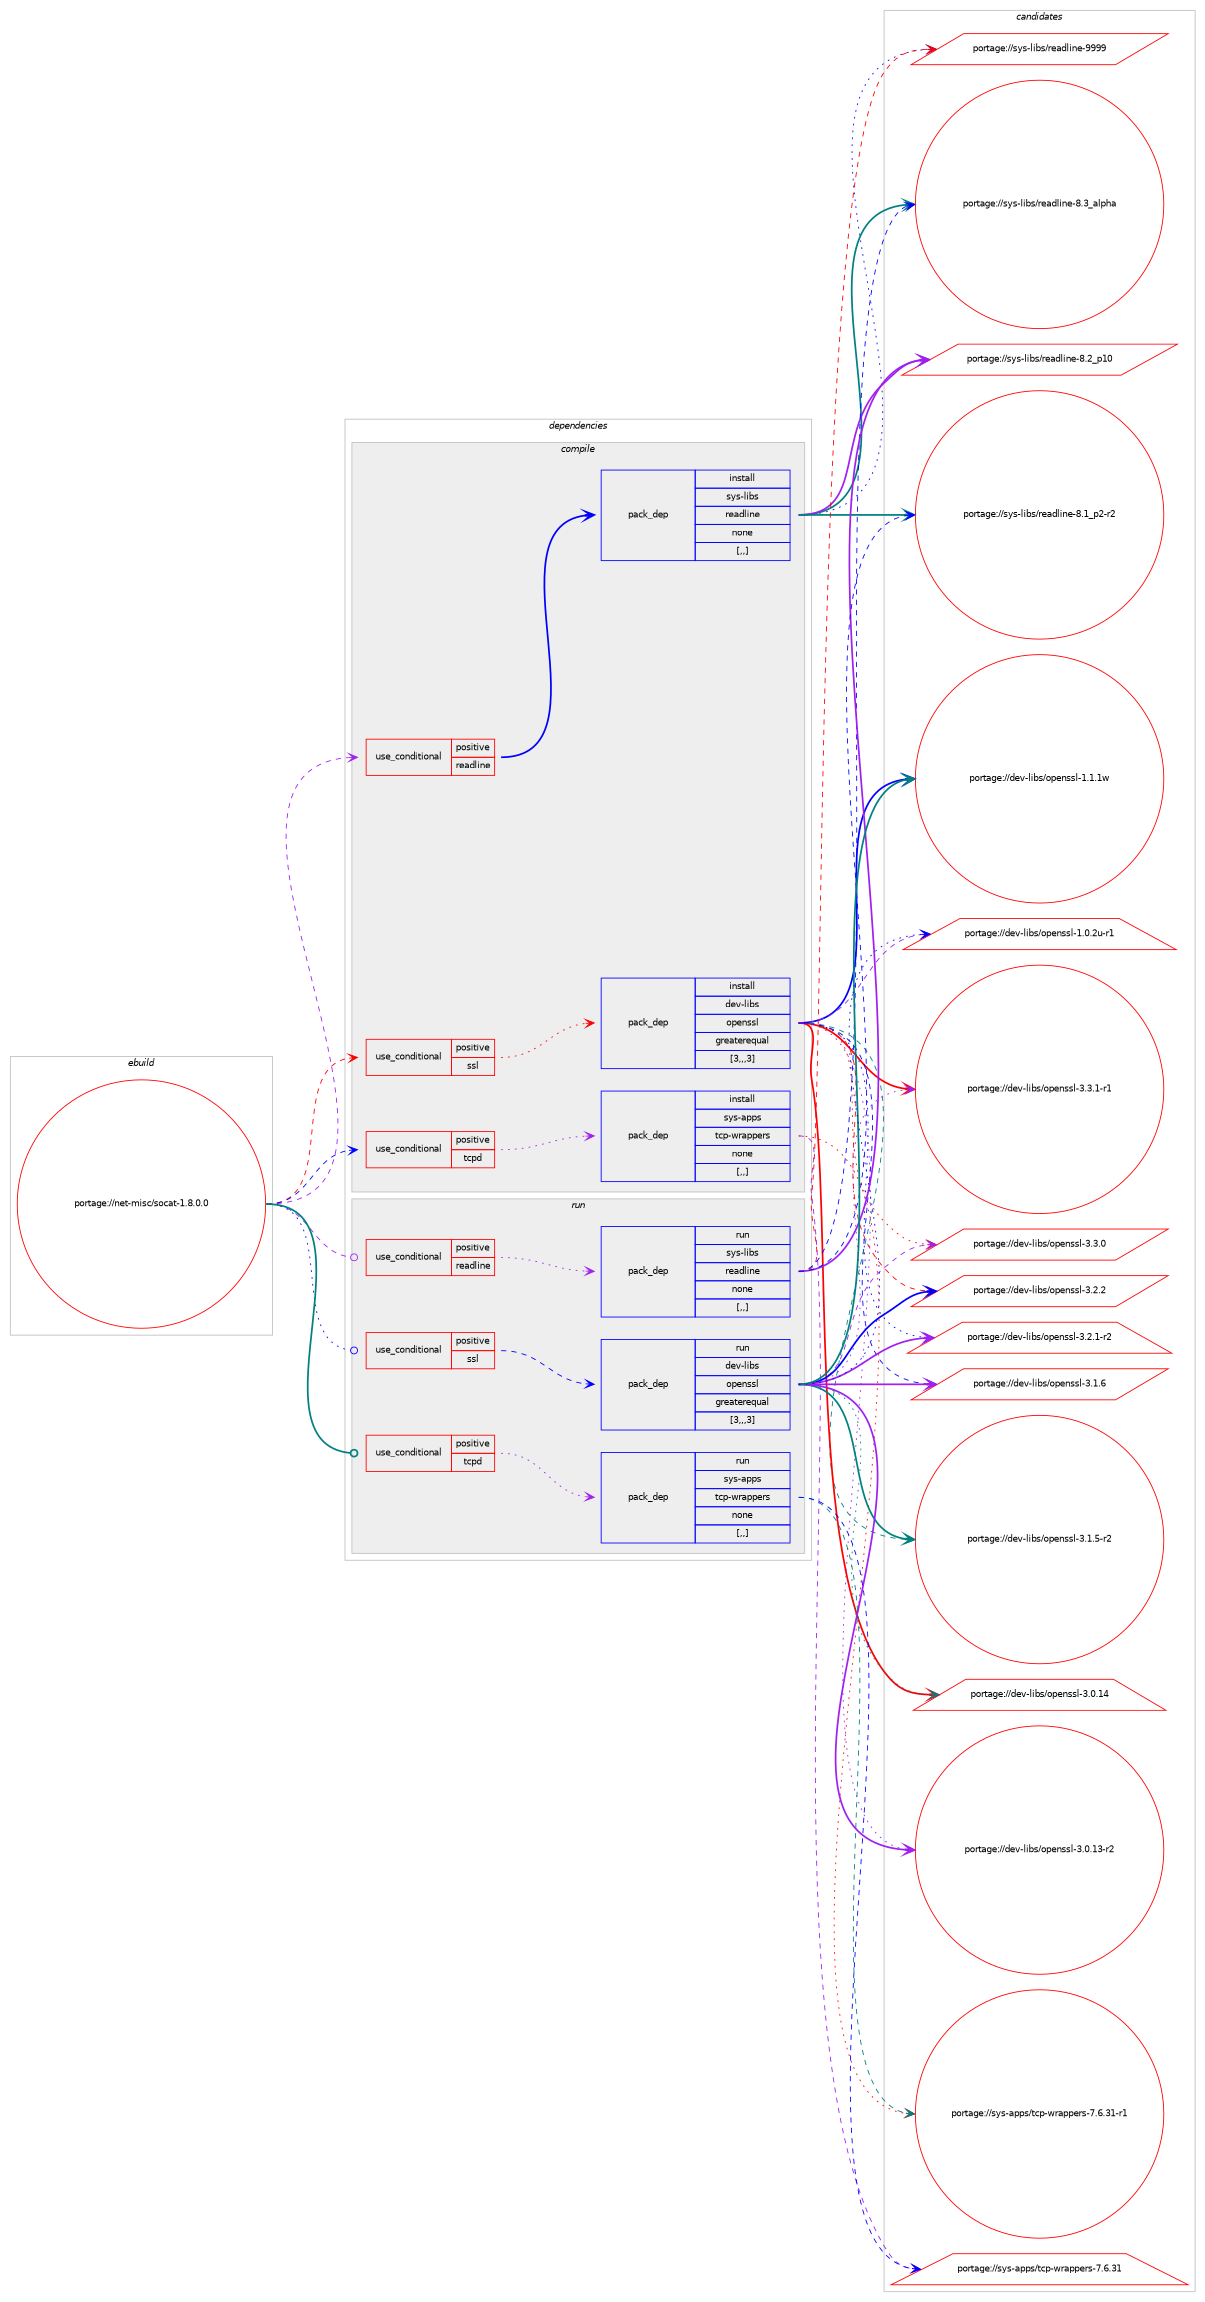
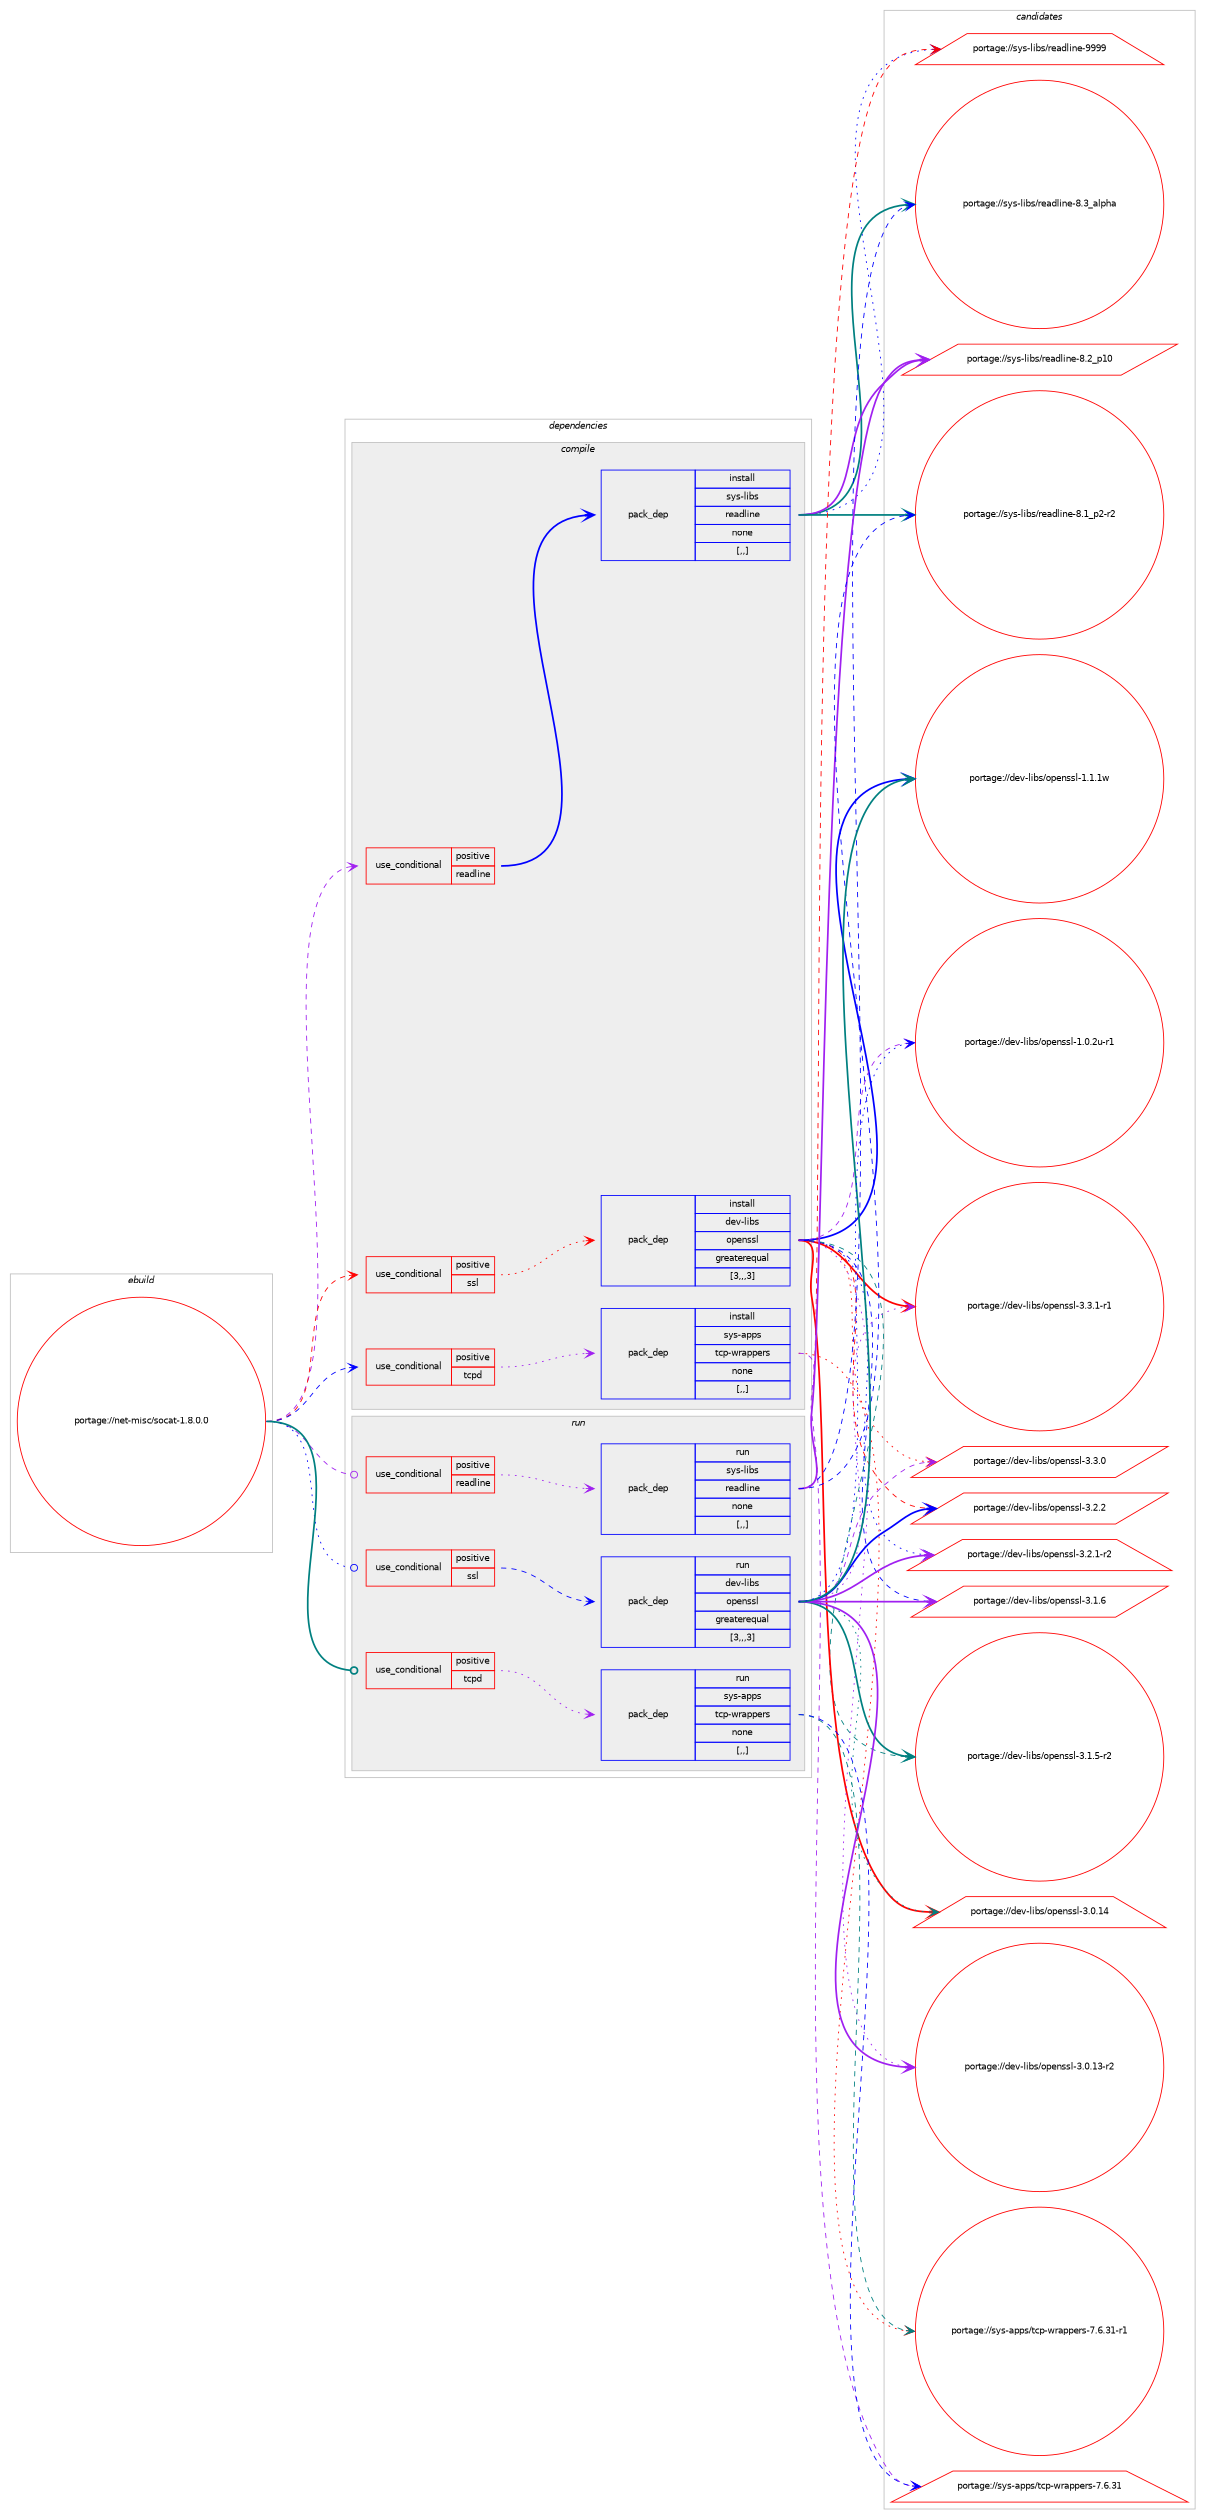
  digraph {
    compound=true
    concentrate=true
    fontname=Helvetica
    fontsize=10
    newrank=true
    rankdir=LR
    ranksep=1.5
    node [color=red fontname=Helvetica fontsize=10 shape=none]
    edge [arrowhead=vee color=purple headport=w style=dashed tailport=e weight=100]
    n1 [label="portage://net-misc/socat-1.8.0.0" shape=circle width=4]
    n2 [color=blue label=<<TABLE BORDER="0" CELLBORDER="1" CELLSPACING="0" CELLPADDING="4" WIDTH="220"><TR><TD ROWSPAN="6" CELLPADDING="30">pack_dep</TD></TR><TR><TD WIDTH="110">install</TD></TR><TR><TD>sys-libs</TD></TR><TR><TD>readline</TD></TR><TR><TD>none</TD></TR><TR><TD>[,,]</TD></TR></TABLE>>]
    n3 [label=<<TABLE BORDER="0" CELLBORDER="1" CELLSPACING="0" CELLPADDING="4"><TR><TD ROWSPAN="3" CELLPADDING="10">use_conditional</TD></TR><TR><TD>positive</TD></TR><TR><TD>readline</TD></TR></TABLE>>]
    n4 [color=blue label=<<TABLE BORDER="0" CELLBORDER="1" CELLSPACING="0" CELLPADDING="4" WIDTH="220"><TR><TD ROWSPAN="6" CELLPADDING="30">pack_dep</TD></TR><TR><TD WIDTH="110">install</TD></TR><TR><TD>dev-libs</TD></TR><TR><TD>openssl</TD></TR><TR><TD>greaterequal</TD></TR><TR><TD>[3,,,3]</TD></TR></TABLE>>]
    n5 [label=<<TABLE BORDER="0" CELLBORDER="1" CELLSPACING="0" CELLPADDING="4"><TR><TD ROWSPAN="3" CELLPADDING="10">use_conditional</TD></TR><TR><TD>positive</TD></TR><TR><TD>ssl</TD></TR></TABLE>>]
    n6 [color=blue label=<<TABLE BORDER="0" CELLBORDER="1" CELLSPACING="0" CELLPADDING="4" WIDTH="220"><TR><TD ROWSPAN="6" CELLPADDING="30">pack_dep</TD></TR><TR><TD WIDTH="110">install</TD></TR><TR><TD>sys-apps</TD></TR><TR><TD>tcp-wrappers</TD></TR><TR><TD>none</TD></TR><TR><TD>[,,]</TD></TR></TABLE>>]
    n7 [label=<<TABLE BORDER="0" CELLBORDER="1" CELLSPACING="0" CELLPADDING="4"><TR><TD ROWSPAN="3" CELLPADDING="10">use_conditional</TD></TR><TR><TD>positive</TD></TR><TR><TD>tcpd</TD></TR></TABLE>>]
    n8 [color=blue label=<<TABLE BORDER="0" CELLBORDER="1" CELLSPACING="0" CELLPADDING="4" WIDTH="220"><TR><TD ROWSPAN="6" CELLPADDING="30">pack_dep</TD></TR><TR><TD WIDTH="110">run</TD></TR><TR><TD>sys-libs</TD></TR><TR><TD>readline</TD></TR><TR><TD>none</TD></TR><TR><TD>[,,]</TD></TR></TABLE>>]
    n9 [label=<<TABLE BORDER="0" CELLBORDER="1" CELLSPACING="0" CELLPADDING="4"><TR><TD ROWSPAN="3" CELLPADDING="10">use_conditional</TD></TR><TR><TD>positive</TD></TR><TR><TD>readline</TD></TR></TABLE>>]
    n10 [color=blue label=<<TABLE BORDER="0" CELLBORDER="1" CELLSPACING="0" CELLPADDING="4" WIDTH="220"><TR><TD ROWSPAN="6" CELLPADDING="30">pack_dep</TD></TR><TR><TD WIDTH="110">run</TD></TR><TR><TD>dev-libs</TD></TR><TR><TD>openssl</TD></TR><TR><TD>greaterequal</TD></TR><TR><TD>[3,,,3]</TD></TR></TABLE>>]
    n11 [label=<<TABLE BORDER="0" CELLBORDER="1" CELLSPACING="0" CELLPADDING="4"><TR><TD ROWSPAN="3" CELLPADDING="10">use_conditional</TD></TR><TR><TD>positive</TD></TR><TR><TD>ssl</TD></TR></TABLE>>]
    n12 [color=blue label=<<TABLE BORDER="0" CELLBORDER="1" CELLSPACING="0" CELLPADDING="4" WIDTH="220"><TR><TD ROWSPAN="6" CELLPADDING="30">pack_dep</TD></TR><TR><TD WIDTH="110">run</TD></TR><TR><TD>sys-apps</TD></TR><TR><TD>tcp-wrappers</TD></TR><TR><TD>none</TD></TR><TR><TD>[,,]</TD></TR></TABLE>>]
    n13 [label=<<TABLE BORDER="0" CELLBORDER="1" CELLSPACING="0" CELLPADDING="4"><TR><TD ROWSPAN="3" CELLPADDING="10">use_conditional</TD></TR><TR><TD>positive</TD></TR><TR><TD>tcpd</TD></TR></TABLE>>]
-   n14 [label="portage://sys-libs/readline-9999" shape=parallelogram width=4]
+   n14 [label="portage://sys-libs/readline-9999" shape=trapezium width=4]
    n15 [label="portage://sys-libs/readline-8.3_alpha" shape=circle width=4]
    n16 [label="portage://sys-libs/readline-8.2_p10" shape=parallelogram width=4]
    n17 [label="portage://sys-libs/readline-8.1_p2-r2" shape=circle width=4]
    n18 [label="portage://dev-libs/openssl-3.3.1-r1" shape=circle width=4]
    n19 [label="portage://dev-libs/openssl-3.3.0" shape=parallelogram width=4]
    n20 [label="portage://dev-libs/openssl-3.2.2" shape=parallelogram width=4]
    n21 [label="portage://dev-libs/openssl-3.2.1-r2" shape=trapezium width=4]
    n22 [label="portage://dev-libs/openssl-3.1.6" shape=parallelogram width=4]
    n23 [label="portage://dev-libs/openssl-3.1.5-r2" shape=circle width=4]
    n24 [label="portage://dev-libs/openssl-3.0.14" shape=trapezium width=4]
    n25 [label="portage://dev-libs/openssl-3.0.13-r2" shape=circle width=4]
    n26 [label="portage://dev-libs/openssl-1.1.1w" shape=circle width=4]
-   n27 [label="portage://dev-libs/openssl-1.0.2u-r1" shape=trapezium width=4]
+   n27 [label="portage://dev-libs/openssl-1.0.2u-r1" shape=circle width=4]
    n28 [label="portage://sys-apps/tcp-wrappers-7.6.31-r1" shape=circle width=4]
    n29 [label="portage://sys-apps/tcp-wrappers-7.6.31" shape=trapezium width=4]
    subgraph cluster_1 {
      color=gray
      label=<<i>ebuild</i>>
      n1
    }
    subgraph cluster_2 {
      color=gray
      label=<<i>dependencies</i>>
      subgraph cluster_3 {
        color=gray
        fillcolor="#eeeeee"
        label=<<i>compile</i>>
        style=filled
        subgraph sub_4 {
          color=gray
          fillcolor="#eeeeee"
          label=<<i>compile</i>>
          style=filled
          n3
          subgraph sub_5 {
            color=gray
            fillcolor="#eeeeee"
            label=<<i>compile</i>>
            style=filled
            n2
          }
        }
        subgraph sub_6 {
          color=gray
          fillcolor="#eeeeee"
          label=<<i>compile</i>>
          style=filled
          n5
          subgraph sub_7 {
            color=gray
            fillcolor="#eeeeee"
            label=<<i>compile</i>>
            style=filled
            n4
          }
        }
        subgraph sub_8 {
          color=gray
          fillcolor="#eeeeee"
          label=<<i>compile</i>>
          style=filled
          n7
          subgraph sub_9 {
            color=gray
            fillcolor="#eeeeee"
            label=<<i>compile</i>>
            style=filled
            n6
          }
        }
      }
      subgraph cluster_10 {
        color=gray
        fillcolor="#eeeeee"
        label=<<i>compile and run</i>>
        style=filled
      }
      subgraph cluster_11 {
        color=gray
        fillcolor="#eeeeee"
        label=<<i>run</i>>
        style=filled
        subgraph sub_12 {
          color=gray
          fillcolor="#eeeeee"
          label=<<i>run</i>>
          style=filled
          n9
          subgraph sub_13 {
            color=gray
            fillcolor="#eeeeee"
            label=<<i>run</i>>
            style=filled
            n8
          }
        }
        subgraph sub_14 {
          color=gray
          fillcolor="#eeeeee"
          label=<<i>run</i>>
          style=filled
          n11
          subgraph sub_15 {
            color=gray
            fillcolor="#eeeeee"
            label=<<i>run</i>>
            style=filled
            n10
          }
        }
        subgraph sub_16 {
          color=gray
          fillcolor="#eeeeee"
          label=<<i>run</i>>
          style=filled
          n13
          subgraph sub_17 {
            color=gray
            fillcolor="#eeeeee"
            label=<<i>run</i>>
            style=filled
            n12
          }
        }
      }
    }
    subgraph cluster_18 {
      color=gray
      label=<<i>candidates</i>>
      rank=same
      subgraph sub_19 {
        color=black
        label=<<i>candidates</i>>
        nodesep=1
        rank=same
        n14
        n15
        n16
        n17
      }
      subgraph sub_20 {
        color=black
        label=<<i>candidates</i>>
        nodesep=1
        rank=same
        n18
        n19
        n20
        n21
        n22
        n23
        n24
        n25
        n26
        n27
      }
      subgraph sub_21 {
        color=black
        label=<<i>candidates</i>>
        nodesep=1
        rank=same
        n28
        n29
      }
      subgraph sub_22 {
        color=black
        label=<<i>candidates</i>>
        nodesep=1
        rank=same
        n14
        n15
        n16
        n17
      }
      subgraph sub_23 {
        color=black
        label=<<i>candidates</i>>
        nodesep=1
        rank=same
        n18
        n19
        n20
        n21
        n22
        n23
        n24
        n25
        n26
        n27
      }
      subgraph sub_24 {
        color=black
        label=<<i>candidates</i>>
        nodesep=1
        rank=same
        n28
        n29
      }
    }
    n1 -> n3 [weight=20]
    n1 -> n5 [color=red weight=20]
    n1 -> n7 [color=blue weight=20]
    n1 -> n9 [arrowhead=odot weight=20]
    n1 -> n11 [arrowhead=odot color=blue style=dotted weight=20]
    n1 -> n13 [arrowhead=odot color=teal style=bold weight=20]
    n2 -> n14 [color=blue style=dotted]
    n2 -> n15 [color=teal style=bold]
    n2 -> n16 [style=bold]
    n2 -> n17 [color=teal style=bold]
    n3 -> n2 [color=blue style=bold weight=20]
    n4 -> n18 [color=red style=bold]
    n4 -> n19 [color=red style=dotted]
    n4 -> n20 [color=red]
    n4 -> n21 [color=blue style=dotted]
    n4 -> n22 [color=blue]
    n4 -> n23 [color=teal]
    n4 -> n24 [color=red style=bold]
    n4 -> n25 [style=dotted]
    n4 -> n26 [color=blue style=bold]
    n4 -> n27
    n5 -> n4 [color=red style=dotted weight=20]
    n6 -> n28 [color=red style=dotted]
    n6 -> n29
    n7 -> n6 [style=dotted weight=20]
    n8 -> n14 [color=red]
    n8 -> n15 [color=blue]
    n8 -> n16 [style=bold]
    n8 -> n17 [color=blue]
    n9 -> n8 [style=dotted weight=20]
    n10 -> n18 [style=dotted]
    n10 -> n19
    n10 -> n20 [color=blue style=bold]
    n10 -> n21 [style=bold]
    n10 -> n22 [style=bold]
    n10 -> n23 [color=teal style=bold]
    n10 -> n24 [color=teal style=dotted]
    n10 -> n25 [style=bold]
    n10 -> n26 [color=teal style=bold]
    n10 -> n27 [color=blue style=dotted]
    n11 -> n10 [color=blue weight=20]
    n12 -> n28 [color=teal]
    n12 -> n29 [color=blue]
    n13 -> n12 [style=dotted weight=20]
  }
